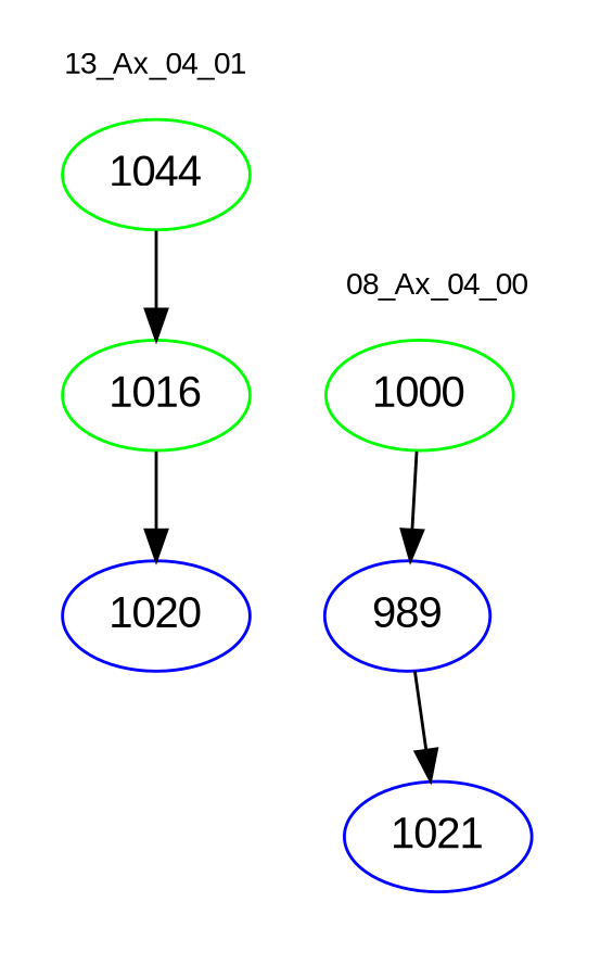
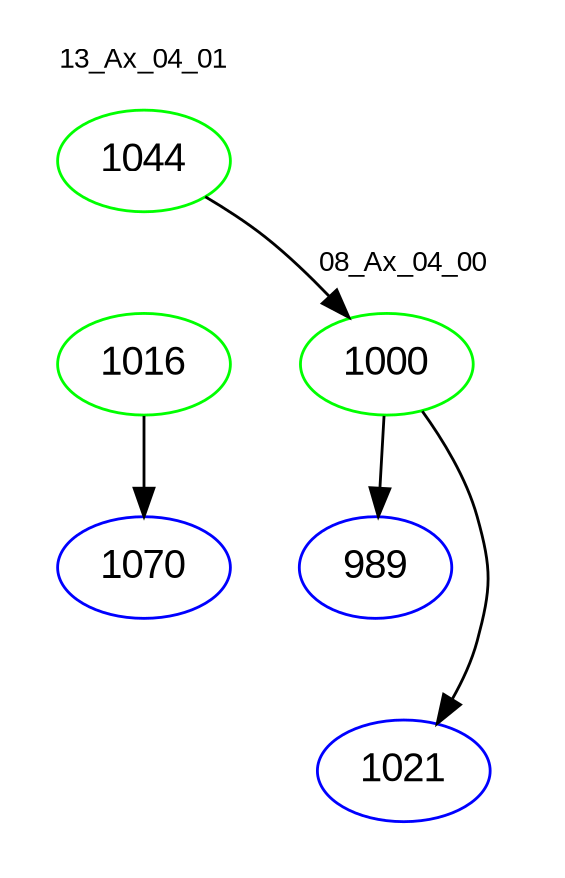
  digraph {
    fontname="Liberation Sans"
    node [color=green fontname="Liberation Sans"]
    edge [color=black fontname="Liberation Sans"]
    n1 [label=1044]
    n2 [label=1016]
-   n3 [color=blue label=1020]
+   n3 [color=blue label=1070]
    n4 [label=1000]
    n5 [color=blue label=989]
    n6 [color=blue label=1021]
    subgraph cluster_1 {
      color=white
      fontsize=10
      label="13_Ax_04_01"
      n1
      n2
      n3
    }
    subgraph cluster_2 {
      color=white
      fontsize=10
      label="08_Ax_04_00"
      n4
      n5
      n6
    }
-   n1 -> n2
+   n1 -> n4
    n2 -> n3
    n4 -> n5
-   n5 -> n6
+   n4 -> n6
  }
